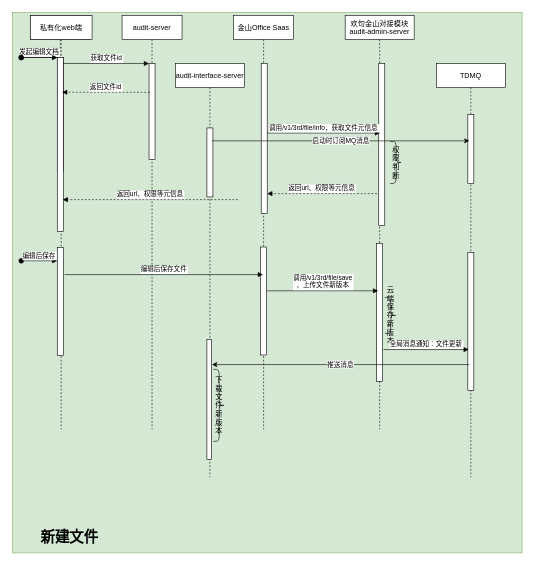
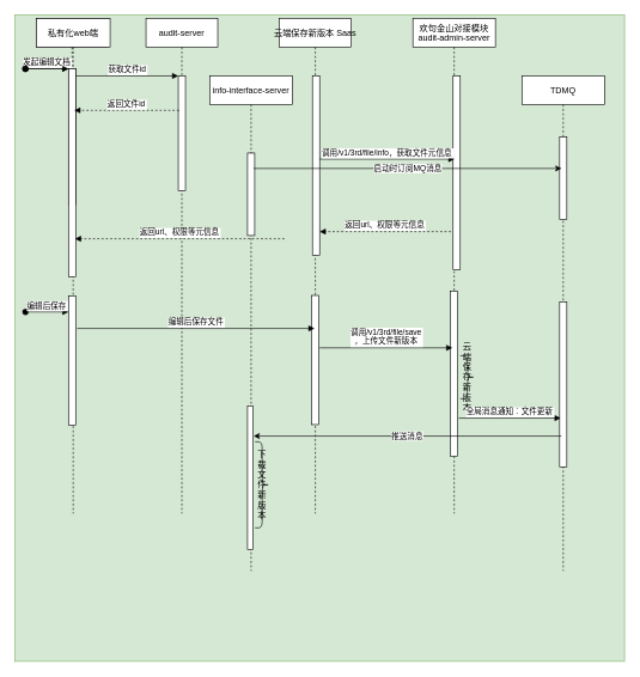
  <mxCell id="0" />
  <mxCell id="1" parent="0" />
  <mxCell id="2" value="" style="rounded=0;whiteSpace=wrap;html=1;fillColor=#d5e8d4;strokeColor=#82b366;" vertex="1" parent="1"><mxGeometry y="20" width="850" height="901" as="geometry" x="20" /></mxCell>
  <mxCell id="3" value="私有化web端" style="shape=umlLifeline;perimeter=lifelinePerimeter;container=1;collapsible=0;recursiveResize=0;rounded=0;shadow=0;strokeWidth=1;" vertex="1" parent="1"><mxGeometry x="50" y="25" width="100" height="300" as="geometry" /></mxCell>
  <mxCell id="4" value="" style="points=[];perimeter=orthogonalPerimeter;rounded=0;shadow=0;strokeWidth=1;" vertex="1" parent="3"><mxGeometry x="45" y="70" width="10" height="190" as="geometry" /></mxCell>
  <mxCell id="5" value="发起编辑文档" style="verticalAlign=bottom;startArrow=oval;endArrow=block;startSize=8;shadow=0;strokeWidth=1;" edge="1" parent="3" target="4"><mxGeometry relative="1" as="geometry"><mxPoint x="-15" y="70" as="sourcePoint" /></mxGeometry></mxCell>
  <mxCell id="6" value="audit-server" style="shape=umlLifeline;perimeter=lifelinePerimeter;container=1;collapsible=0;recursiveResize=0;rounded=0;shadow=0;strokeWidth=1;" vertex="1" parent="1"><mxGeometry x="203" y="25" width="100" height="690" as="geometry" /></mxCell>
  <mxCell id="7" value="" style="points=[];perimeter=orthogonalPerimeter;rounded=0;shadow=0;strokeWidth=1;" vertex="1" parent="6"><mxGeometry x="45" y="80" width="10" height="160" as="geometry" /></mxCell>
  <mxCell id="8" value="私有化web端" style="shape=umlLifeline;perimeter=lifelinePerimeter;container=1;collapsible=0;recursiveResize=0;rounded=0;shadow=0;strokeWidth=1;" vertex="1" parent="6"><mxGeometry x="-153" width="103" height="690" as="geometry" /></mxCell>
  <mxCell id="9" value="" style="points=[];perimeter=orthogonalPerimeter;rounded=0;shadow=0;strokeWidth=1;" vertex="1" parent="8"><mxGeometry x="45" y="70" width="10" height="290" as="geometry" /></mxCell>
  <mxCell id="10" value="" style="verticalAlign=bottom;startArrow=oval;endArrow=block;startSize=8;shadow=0;strokeWidth=1;" edge="1" parent="8" target="9"><mxGeometry relative="1" as="geometry"><mxPoint x="-15" y="70" as="sourcePoint" /></mxGeometry></mxCell>
  <mxCell id="11" value="" style="points=[];perimeter=orthogonalPerimeter;rounded=0;shadow=0;strokeWidth=1;" vertex="1" parent="8"><mxGeometry x="45" y="387" width="10" height="180" as="geometry" /></mxCell>
  <mxCell id="12" value="获取文件id" style="verticalAlign=bottom;endArrow=block;entryX=0;entryY=0;shadow=0;strokeWidth=1;" edge="1" parent="1" source="4" target="7"><mxGeometry relative="1" as="geometry"><mxPoint x="205" y="105" as="sourcePoint" /></mxGeometry></mxCell>
  <mxCell id="13" value="返回文件id" style="verticalAlign=bottom;endArrow=block;entryX=1;entryY=0;shadow=0;strokeWidth=1;dashed=1;" edge="1" parent="1"><mxGeometry relative="1" as="geometry"><mxPoint x="249" y="153" as="sourcePoint" /><mxPoint x="103" y="153" as="targetPoint" /></mxGeometry></mxCell>
  <mxCell id="14" value="欢句金山对接模块&#10;audit-admin-server" style="shape=umlLifeline;perimeter=lifelinePerimeter;container=1;collapsible=0;recursiveResize=0;rounded=0;shadow=0;strokeWidth=1;" vertex="1" parent="1"><mxGeometry x="575" y="25" width="115" height="690" as="geometry" /></mxCell>
  <mxCell id="15" value="" style="points=[];perimeter=orthogonalPerimeter;rounded=0;shadow=0;strokeWidth=1;" vertex="1" parent="14"><mxGeometry x="56" y="80" width="10" height="270" as="geometry" /></mxCell>
- <mxCell id="16" value="权限判断" style="shape=curlyBracket;whiteSpace=wrap;html=1;rounded=1;flipH=1;size=0.5;" vertex="1" parent="14"><mxGeometry x="75" y="210" width="20" height="70" as="geometry" /></mxCell>
  <mxCell id="17" value="" style="points=[];perimeter=orthogonalPerimeter;rounded=0;shadow=0;strokeWidth=1;" vertex="1" parent="14"><mxGeometry x="52.5" y="380" width="10" height="230" as="geometry" /></mxCell>
  <mxCell id="18" value="云端保存新版本" style="shape=curlyBracket;whiteSpace=wrap;html=1;rounded=1;flipH=1;" vertex="1" parent="14"><mxGeometry x="66" y="470" width="20" height="60" as="geometry" /></mxCell>
- <mxCell id="19" value="金山Office Saas" style="shape=umlLifeline;perimeter=lifelinePerimeter;container=1;collapsible=0;recursiveResize=0;rounded=0;shadow=0;strokeWidth=1;" vertex="1" parent="1"><mxGeometry x="389" y="25" width="100" height="690" as="geometry" /></mxCell>
+ <mxCell id="19" value="云端保存新版本 Saas" style="shape=umlLifeline;perimeter=lifelinePerimeter;container=1;collapsible=0;recursiveResize=0;rounded=0;shadow=0;strokeWidth=1;" vertex="1" parent="1"><mxGeometry x="389" y="25" width="100" height="690" as="geometry" /></mxCell>
  <mxCell id="20" value="" style="points=[];perimeter=orthogonalPerimeter;rounded=0;shadow=0;strokeWidth=1;" vertex="1" parent="19"><mxGeometry x="46" y="80" width="10" height="250" as="geometry" /></mxCell>
  <mxCell id="21" value="" style="points=[];perimeter=orthogonalPerimeter;rounded=0;shadow=0;strokeWidth=1;" vertex="1" parent="19"><mxGeometry x="45" y="386" width="10" height="180" as="geometry" /></mxCell>
  <mxCell id="22" value="调用/v1/3rd/file/info，获取文件元信息" style="verticalAlign=bottom;endArrow=block;entryX=0;entryY=0;shadow=0;strokeWidth=1;" edge="1" parent="1"><mxGeometry relative="1" as="geometry"><mxPoint x="445" y="221" as="sourcePoint" /><mxPoint x="633" y="221" as="targetPoint" /></mxGeometry></mxCell>
  <mxCell id="23" value="返回url、权限等元信息" style="verticalAlign=bottom;endArrow=block;entryX=1;entryY=0;shadow=0;strokeWidth=1;dashed=1;" edge="1" parent="1"><mxGeometry relative="1" as="geometry"><mxPoint x="628" y="322" as="sourcePoint" /><mxPoint x="445" y="322" as="targetPoint" /></mxGeometry></mxCell>
  <mxCell id="24" value="返回url、权限等元信息" style="verticalAlign=bottom;endArrow=block;entryX=1;entryY=0;shadow=0;strokeWidth=1;dashed=1;" edge="1" parent="1"><mxGeometry relative="1" as="geometry"><mxPoint x="396" y="332" as="sourcePoint" /><mxPoint x="104" y="332" as="targetPoint" /></mxGeometry></mxCell>
  <mxCell id="25" value="编辑后保存" style="verticalAlign=bottom;startArrow=oval;endArrow=block;startSize=8;shadow=0;strokeWidth=1;" edge="1" parent="1"><mxGeometry relative="1" as="geometry"><mxPoint x="35" y="434" as="sourcePoint" /><mxPoint x="95" y="434" as="targetPoint" /></mxGeometry></mxCell>
  <mxCell id="26" value="编辑后保存文件" style="verticalAlign=bottom;endArrow=block;entryX=0;entryY=0;shadow=0;strokeWidth=1;" edge="1" parent="1"><mxGeometry relative="1" as="geometry"><mxPoint x="107" y="457" as="sourcePoint" /><mxPoint x="438" y="457" as="targetPoint" /></mxGeometry></mxCell>
  <mxCell id="27" value="调用/v1/3rd/file/save&#10;，上传文件新版本" style="verticalAlign=bottom;endArrow=block;entryX=0;entryY=0;shadow=0;strokeWidth=1;" edge="1" parent="1"><mxGeometry relative="1" as="geometry"><mxPoint x="445" y="484" as="sourcePoint" /><mxPoint x="630" y="484" as="targetPoint" /></mxGeometry></mxCell>
  <mxCell id="28" value="TDMQ" style="shape=umlLifeline;perimeter=lifelinePerimeter;container=1;collapsible=0;recursiveResize=0;rounded=0;shadow=0;strokeWidth=1;" vertex="1" parent="1"><mxGeometry x="727" y="105" width="115" height="690" as="geometry" /></mxCell>
  <mxCell id="29" value="" style="points=[];perimeter=orthogonalPerimeter;rounded=0;shadow=0;strokeWidth=1;" vertex="1" parent="28"><mxGeometry x="52.5" y="315" width="10" height="230" as="geometry" /></mxCell>
  <mxCell id="30" value="" style="points=[];perimeter=orthogonalPerimeter;rounded=0;shadow=0;strokeWidth=1;" vertex="1" parent="28"><mxGeometry x="52.5" y="85" width="10" height="115" as="geometry" /></mxCell>
  <mxCell id="31" value="全局消息通知：文件更新" style="verticalAlign=bottom;endArrow=block;entryX=0;entryY=0;shadow=0;strokeWidth=1;" edge="1" parent="1"><mxGeometry relative="1" as="geometry"><mxPoint x="639" y="582" as="sourcePoint" /><mxPoint x="781" y="582" as="targetPoint" /></mxGeometry></mxCell>
- <mxCell id="32" value="audit-interface-server" style="shape=umlLifeline;perimeter=lifelinePerimeter;container=1;collapsible=0;recursiveResize=0;rounded=0;shadow=0;strokeWidth=1;" vertex="1" parent="1"><mxGeometry x="292" y="105" width="115" height="690" as="geometry" /></mxCell>
+ <mxCell id="32" value="info-interface-server" style="shape=umlLifeline;perimeter=lifelinePerimeter;container=1;collapsible=0;recursiveResize=0;rounded=0;shadow=0;strokeWidth=1;" vertex="1" parent="1"><mxGeometry x="292" y="105" width="115" height="690" as="geometry" /></mxCell>
  <mxCell id="33" value="" style="points=[];perimeter=orthogonalPerimeter;rounded=0;shadow=0;strokeWidth=1;" vertex="1" parent="32"><mxGeometry x="52.5" y="107.5" width="10" height="115" as="geometry" /></mxCell>
  <mxCell id="34" value="" style="points=[];perimeter=orthogonalPerimeter;rounded=0;shadow=0;strokeWidth=1;" vertex="1" parent="32"><mxGeometry x="52.5" y="460" width="7.5" height="200" as="geometry" /></mxCell>
  <mxCell id="35" value="下载文件新版本" style="shape=curlyBracket;whiteSpace=wrap;html=1;rounded=1;flipH=1;" vertex="1" parent="32"><mxGeometry x="63" y="510" width="20" height="120" as="geometry" /></mxCell>
  <mxCell id="36" value="启动时订阅MQ消息" style="endArrow=classic;html=1;rounded=0;exitX=0.54;exitY=0.333;exitDx=0;exitDy=0;exitPerimeter=0;entryX=0.1;entryY=0.113;entryDx=0;entryDy=0;entryPerimeter=0;" edge="1" parent="1"><mxGeometry width="50" height="50" relative="1" as="geometry"><mxPoint x="353" y="234" as="sourcePoint" /><mxPoint x="782" y="234" as="targetPoint" /></mxGeometry></mxCell>
  <mxCell id="37" value="推送消息" style="endArrow=classic;html=1;rounded=0;exitX=0.54;exitY=0.333;exitDx=0;exitDy=0;exitPerimeter=0;entryX=0.1;entryY=0.113;entryDx=0;entryDy=0;entryPerimeter=0;" edge="1" parent="1"><mxGeometry width="50" height="50" relative="1" as="geometry"><mxPoint x="782" y="607" as="sourcePoint" /><mxPoint x="353" y="607" as="targetPoint" /></mxGeometry></mxCell>
- <mxCell id="38" value="新建文件" style="text;strokeColor=none;fillColor=none;html=1;fontSize=24;fontStyle=1;verticalAlign=middle;align=center;" vertex="1" parent="1"><mxGeometry x="40" y="875" width="150" height="40" as="geometry" /></mxCell>
